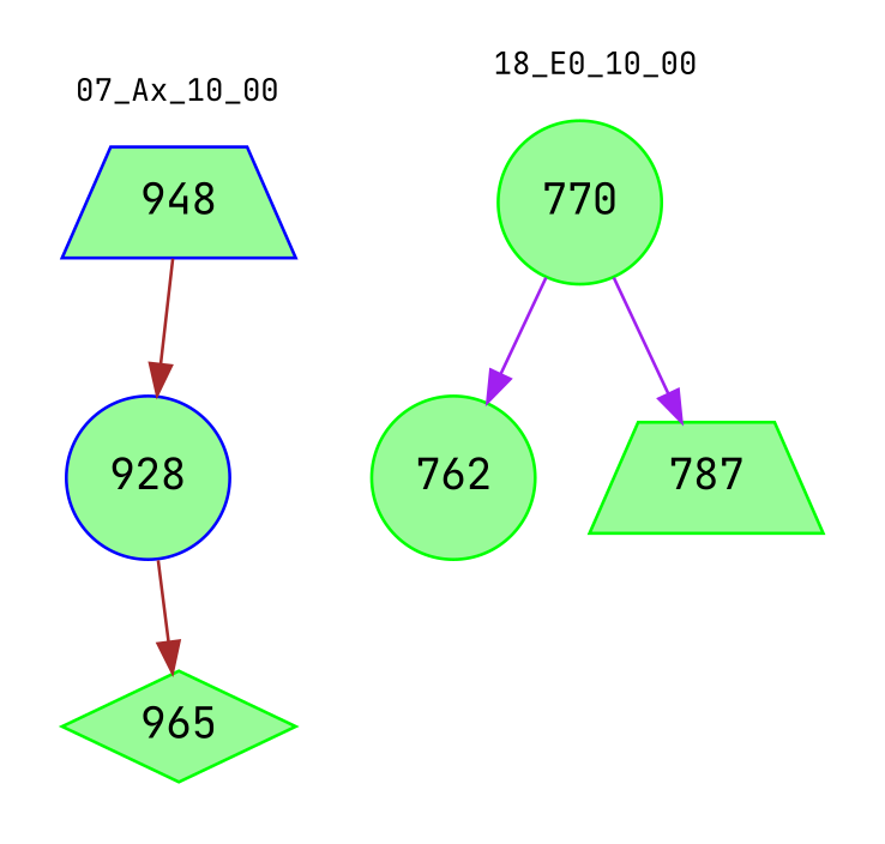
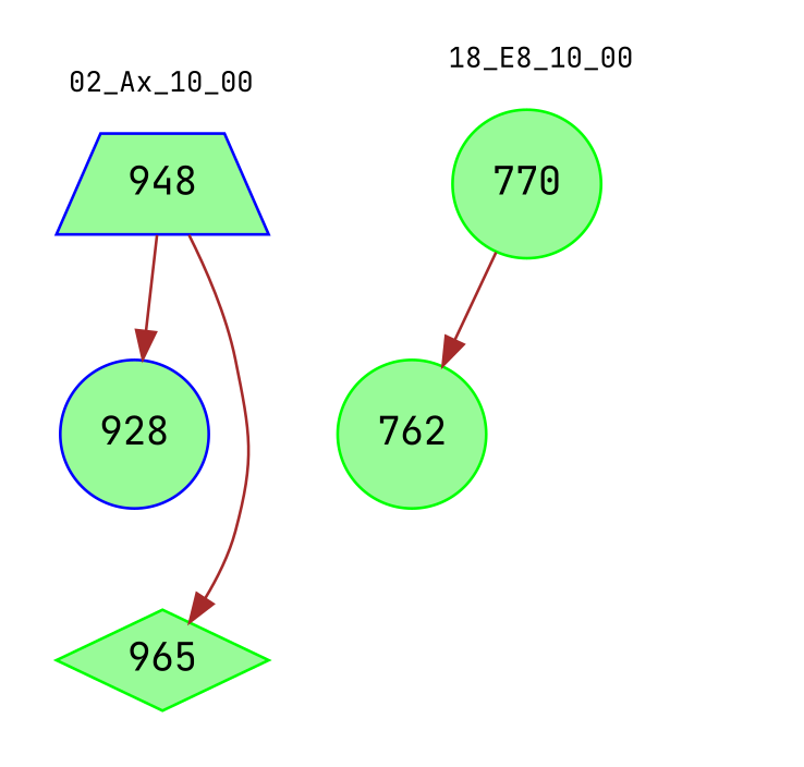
  digraph {
    fontname="JetBrains Mono"
    node [color=green fillcolor=palegreen fontname="JetBrains Mono" shape=circle style=filled]
    edge [color=brown fontname="JetBrains Mono"]
    n1 [color=blue label=948 shape=trapezium]
    n2 [color=blue label=928]
    n3 [label=965 shape=diamond]
    n4 [label=770]
    n5 [label=762]
-   n6 [label=787 shape=trapezium]
    subgraph cluster_1 {
      color=white
      fontsize=10
-     label="07_Ax_10_00"
+     label="02_Ax_10_00"
      n1
      n2
      n3
    }
    subgraph cluster_2 {
      color=white
      fontsize=10
-     label="18_E0_10_00"
+     label="18_E8_10_00"
      n4
      n5
-     n6
    }
    n1 -> n2
-   n2 -> n3
-   n4 -> n5 [color=purple]
-   n4 -> n6 [color=purple]
+   n1 -> n3
+   n4 -> n5
  }
